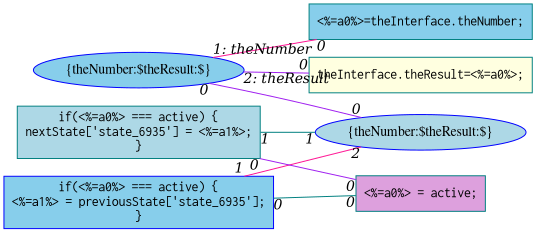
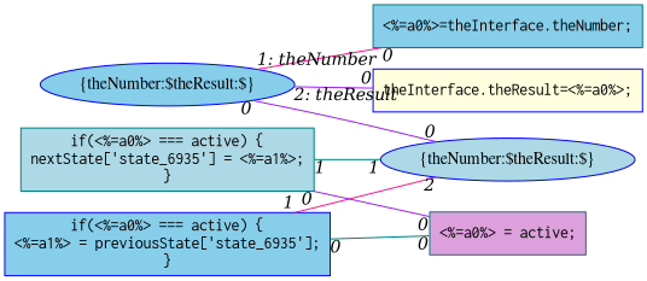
  digraph {
    rankdir=LR
    node [color=blue fontname=Courier shape=box style=filled fillcolor=skyblue]
    edge [arrowHead=none arrowsize=1 color=purple dir=none fontname="Times-Italic" headlabel=0 taillabel=0]
    n1 [color=teal label="<%=a0%>=theInterface.theNumber;\n"]
-   n2 [color=teal label="theInterface.theResult=<%=a0%>;\n" fillcolor=lightyellow]
+   n2 [label="theInterface.theResult=<%=a0%>;\n" fillcolor=lightyellow]
    n3 [fontname=Times label="{theNumber:$theResult:$}" shape=ellipse]
    n4 [fontname=Times label="{theNumber:$theResult:$}" shape=ellipse fillcolor=lightblue]
    n5 [color=teal label="<%=a0%> = active;\n" fillcolor=plum]
    n6 [label="if(<%=a0%> === active) {\n<%=a1%> = previousState['state_6935'];\n}\n"]
    n7 [color=teal label="if(<%=a0%> === active) {\nnextState['state_6935'] = <%=a1%>;\n}\n" fillcolor=lightblue]
    n3 -> n1 [color=deeppink taillabel="1: theNumber"]
    n3 -> n2 [taillabel="2: theResult"]
    n3 -> n4
    n6 -> n4 [color=deeppink headlabel=2 taillabel=1]
    n6 -> n5 [color=teal]
    n7 -> n4 [color=teal headlabel=1 taillabel=1]
    n7 -> n5
  }
